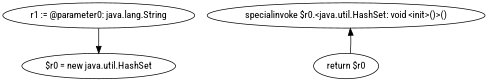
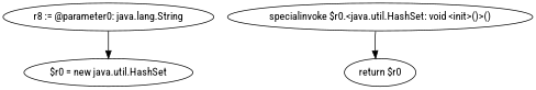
  digraph {
    fontname="Roboto Condensed"
    node [fontname="Roboto Condensed"]
    edge [fontname="Roboto Condensed"]
-   "r1 := @parameter0: java.lang.String"
+   "r1 := @parameter0: java.lang.String" [label="r8 := @parameter0: java.lang.String"]
    "$r0 = new java.util.HashSet"
    "specialinvoke $r0.<java.util.HashSet: void <init>()>()"
    "return $r0"
    "r1 := @parameter0: java.lang.String" -> "$r0 = new java.util.HashSet"
-   "return $r0" -> "specialinvoke $r0.<java.util.HashSet: void <init>()>()"
+   "specialinvoke $r0.<java.util.HashSet: void <init>()>()" -> "return $r0"
  }
